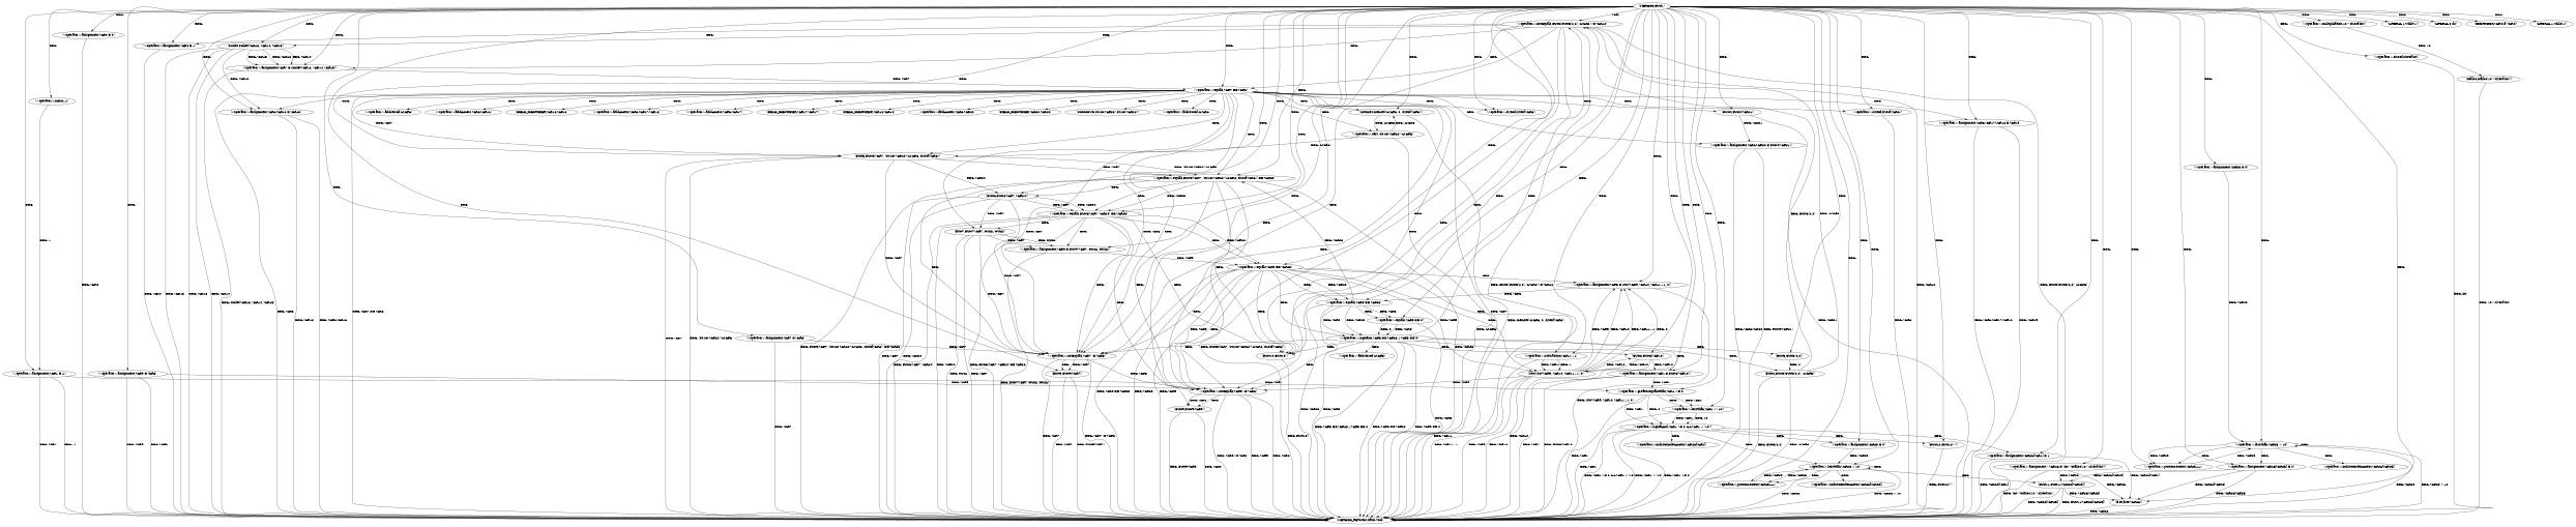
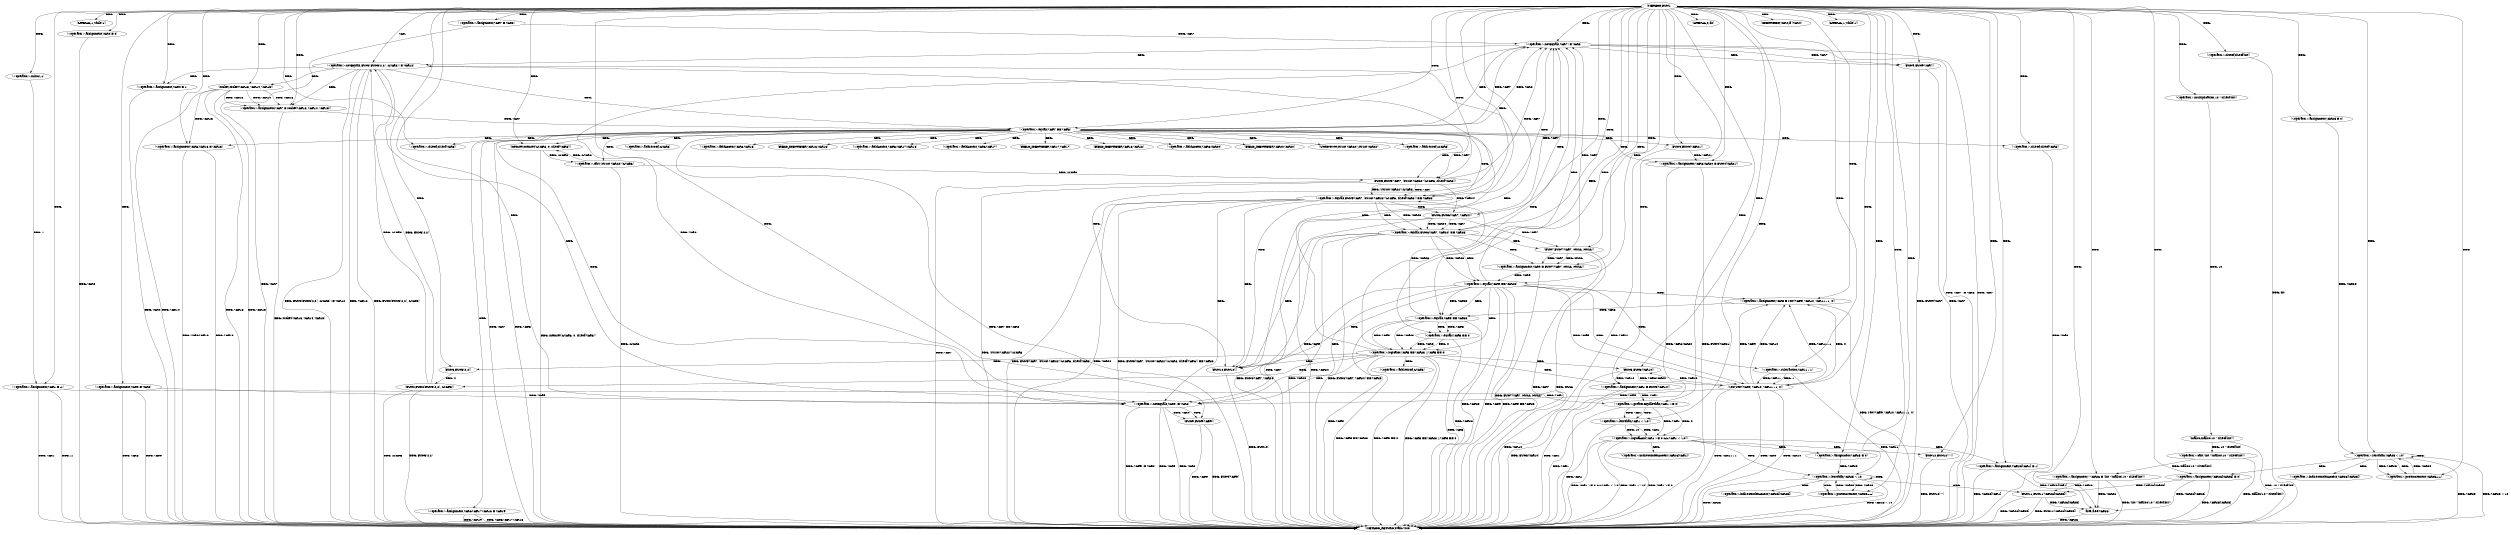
  digraph {
    n1 [label="(METHOD,FUN1)"]
    n2 [label="(<operator>.assignment,VAR1 = -1)"]
    n3 [label="(<operator>.minus,-1)"]
    n4 [label="(LITERAL,1,while(1))"]
    n5 [label="(<operator>.assignment,VAR4 = 0)"]
    n6 [label="(<operator>.assignment,VAR7 = VAR8)"]
    n7 [label="(<operator>.assignment,VAR9 = VAR8)"]
    n8 [label="(<operator>.notEquals,FUN2(FUN3(2,2), &VAR3) != VAR12)"]
    n9 [label="(FUN3,FUN3(2,2))"]
    n10 [label="(<operator>.assignment,VAR4 = 1)"]
    n11 [label="(<operator>.assignment,VAR7 = socket(VAR13, VAR14, VAR15))"]
    n12 [label="(socket,socket(VAR13, VAR14, VAR15))"]
    n13 [label="(<operator>.equals,VAR7 == VAR8)"]
    n14 [label="(memset,memset(&VAR6, 0, sizeof(VAR6)))"]
    n15 [label="(<operator>.sizeOf,sizeof(VAR6))"]
    n16 [label="(<operator>.assignment,VAR6.VAR16 = VAR13)"]
    n17 [label="(<operator>.assignment,VAR6.VAR17.VAR18 = VAR19)"]
    n18 [label="(FUN4,FUN4(VAR21))"]
    n19 [label="(<operator>.equals,FUN5(VAR7, (struct VAR22*)&VAR6, sizeof(VAR6)) == VAR23)"]
    n20 [label="(FUN5,FUN5(VAR7, (struct VAR22*)&VAR6, sizeof(VAR6)))"]
    n21 [label="(<operator>.sizeOf,sizeof(VAR6))"]
    n22 [label="(<operator>.equals,FUN6(VAR7, VAR24) == VAR23)"]
    n23 [label="(FUN6,FUN6(VAR7, VAR24))"]
    n24 [label="(<operator>.assignment,VAR9 = FUN7(VAR7, NULL, NULL))"]
    n25 [label="(FUN7,FUN7(VAR7, NULL, NULL))"]
    n26 [label="(<operator>.equals,VAR9 == VAR23)"]
    n27 [label="(<operator>.assignment,VAR5 = recv(VAR9, VAR10, VAR11 - 1, 0))"]
    n28 [label="(recv,recv(VAR9, VAR10, VAR11 - 1, 0))"]
    n29 [label="(<operator>.subtraction,VAR11 - 1)"]
    n30 [label="(<operator>.equals,VAR5 == VAR23)"]
    n31 [label="(<operator>.equals,VAR5 == 0)"]
    n32 [label="(<operator>.assignment,VAR1 = FUN8(VAR10))"]
    n33 [label="(FUN8,FUN8(VAR10))"]
    n34 [label="(LITERAL,0,do)"]
    n35 [label="(<operator>.notEquals,VAR7 != VAR8)"]
    n36 [label="(FUN9,FUN9(VAR7))"]
    n37 [label="(<operator>.notEquals,VAR9 != VAR8)"]
    n38 [label="(FUN9,FUN9(VAR9))"]
    n39 [label="(IDENTIFIER,VAR4,if (VAR4))"]
    n40 [label="(FUN10,FUN10())"]
    n41 [label="(LITERAL,1,while(1))"]
    n42 [label="(<operator>.assignment,* VAR26 = (int *)malloc(10 * sizeof(int)))"]
    n43 [label="(<operator>.multiplication,10 * sizeof(int))"]
    n44 [label="(<operator>.sizeOf,sizeof(int))"]
    n45 [label="(<operator>.assignment,VAR25 = 0)"]
    n46 [label="(<operator>.lessThan,VAR25 < 10)"]
    n47 [label="(<operator>.postIncrement,VAR25++)"]
    n48 [label="(<operator>.assignment,VAR26[VAR25] = 0)"]
    n49 [label="(<operator>.greaterEqualsThan,VAR1 >= 0)"]
    n50 [label="(<operator>.lessThan,VAR1 < (10))"]
    n51 [label="(<operator>.assignment,VAR26[VAR1] = 1)"]
    n52 [label="(<operator>.assignment,VAR25 = 0)"]
    n53 [label="(<operator>.lessThan,VAR25 < 10)"]
    n54 [label="(<operator>.postIncrement,VAR25++)"]
    n55 [label="(FUN12,FUN12(\"\"))"]
    n56 [label="(free,free(VAR26))"]
    n57 [label="(METHOD_RETURN,static void)"]
    n58 [label="(FUN2,FUN2(FUN3(2,2), &VAR3))"]
    n59 [label="(<operator>.assignment,VAR6.VAR20 = FUN4(VAR21))"]
    n60 [label="(<operator>.cast,(struct VAR22*)&VAR6)"]
    n61 [label="(<operator>.addressOf,&VAR6)"]
    n62 [label="(<operator>.fieldAccess,VAR6.VAR16)"]
    n63 [label="(FIELD_IDENTIFIER,VAR16,VAR16)"]
    n64 [label="(<operator>.fieldAccess,VAR6.VAR17.VAR18)"]
    n65 [label="(<operator>.fieldAccess,VAR6.VAR17)"]
    n66 [label="(FIELD_IDENTIFIER,VAR17,VAR17)"]
    n67 [label="(FIELD_IDENTIFIER,VAR18,VAR18)"]
    n68 [label="(<operator>.fieldAccess,VAR6.VAR20)"]
    n69 [label="(FIELD_IDENTIFIER,VAR20,VAR20)"]
    n70 [label="(UNKNOWN,struct VAR22*,struct VAR22*)"]
    n71 [label="(<operator>.addressOf,&VAR6)"]
    n72 [label="(<operator>.logicalOr,VAR5 == VAR23 || VAR5 == 0)"]
    n73 [label="(FUN11,FUN11(VAR26[VAR25]))"]
    n74 [label="(malloc,malloc(10 * sizeof(int)))"]
    n75 [label="(<operator>.indirectIndexAccess,VAR26[VAR25])"]
    n76 [label="(<operator>.logicalAnd,VAR1 >= 0 && VAR1 < (10))"]
    n77 [label="(<operator>.indirectIndexAccess,VAR26[VAR25])"]
    n78 [label="(<operator>.addressOf,&VAR3)"]
+   n79 [label="(<operator>.cast,(int *)malloc(10 * sizeof(int)))"]
    n80 [label="(<operator>.indirectIndexAccess,VAR26[VAR1])"]
    n1 -> n2 [label="DDG: "]
    n1 -> n3 [label="DDG: "]
    n1 -> n4 [label="DDG: "]
    n1 -> n5 [label="DDG: "]
    n1 -> n6 [label="DDG: "]
    n1 -> n7 [label="DDG: "]
    n1 -> n8 [label="VAR: "]
    n1 -> n9 [label="DDG: "]
    n1 -> n10 [label="DDG: "]
    n1 -> n11 [label="DDG: "]
    n1 -> n12 [label="DDG: "]
    n1 -> n13 [label="DDG: "]
    n1 -> n14 [label="DDG: "]
    n1 -> n15 [label="DDG: "]
    n1 -> n16 [label="DDG: "]
-   n1 -> n17 [label="DDG: "]
+   n1 -> n59 [label="DDG: "]
    n1 -> n18 [label="DDG: "]
    n1 -> n19 [label="DDG: "]
    n1 -> n20 [label="DDG: "]
    n1 -> n21 [label="DDG: "]
    n1 -> n22 [label="DDG: "]
    n1 -> n23 [label="DDG: "]
    n1 -> n24 [label="DDG: "]
    n1 -> n25 [label="DDG: "]
    n1 -> n26 [label="DDG: "]
    n1 -> n27 [label="DDG: "]
    n1 -> n28 [label="DDG: "]
    n1 -> n29 [label="DDG: "]
    n1 -> n30 [label="DDG: "]
    n1 -> n31 [label="DDG: "]
    n1 -> n32 [label="DDG: "]
    n1 -> n33 [label="DDG: "]
    n1 -> n34 [label="DDG: "]
    n1 -> n35 [label="DDG: "]
    n1 -> n36 [label="DDG: "]
    n1 -> n37 [label="DDG: "]
    n1 -> n38 [label="DDG: "]
    n1 -> n39 [label="DDG: "]
    n1 -> n40 [label="DDG: "]
    n1 -> n41 [label="DDG: "]
    n1 -> n42 [label="DDG: "]
    n1 -> n43 [label="DDG: "]
    n1 -> n44 [label="DDG: "]
    n1 -> n45 [label="DDG: "]
    n1 -> n46 [label="DDG: "]
    n1 -> n47 [label="DDG: "]
    n1 -> n48 [label="DDG: "]
    n1 -> n49 [label="DDG: "]
    n1 -> n50 [label="DDG: "]
    n1 -> n51 [label="DDG: "]
    n1 -> n52 [label="DDG: "]
    n1 -> n53 [label="DDG: "]
    n1 -> n54 [label="DDG: "]
    n1 -> n55 [label="DDG: "]
    n1 -> n56 [label="DDG: "]
    n2 -> n49 [label="DDG: VAR1"]
    n2 -> n57 [label="DDG: VAR1"]
    n2 -> n57 [label="DDG: -1"]
    n3 -> n2 [label="DDG: 1"]
    n5 -> n57 [label="DDG: VAR4"]
    n6 -> n35 [label="DDG: VAR7"]
    n6 -> n57 [label="DDG: VAR7"]
    n7 -> n37 [label="DDG: VAR9"]
    n7 -> n57 [label="DDG: VAR8"]
    n7 -> n57 [label="DDG: VAR9"]
    n8 -> n10 [label="CDG: "]
    n8 -> n11 [label="CDG: "]
    n8 -> n12 [label="CDG: "]
    n8 -> n13 [label="CDG: "]
-   n8 -> n35 [label="CDG: "]
+   n35 -> n8 [label="CDG: "]
    n8 -> n37 [label="CDG: "]
    n8 -> n40 [label="CDG: "]
    n8 -> n57 [label="DDG: FUN2(FUN3(2,2), &VAR3) != VAR12"]
    n8 -> n57 [label="DDG: VAR12"]
    n8 -> n57 [label="DDG: FUN2(FUN3(2,2), &VAR3)"]
    n9 -> n58 [label="DDG: 2"]
    n10 -> n57 [label="DDG: VAR4"]
    n11 -> n13 [label="DDG: VAR7"]
    n11 -> n57 [label="DDG: socket(VAR13, VAR14, VAR15)"]
    n12 -> n11 [label="DDG: VAR13"]
    n12 -> n11 [label="DDG: VAR14"]
    n12 -> n11 [label="DDG: VAR15"]
    n12 -> n16 [label="DDG: VAR13"]
    n12 -> n57 [label="DDG: VAR15"]
    n12 -> n57 [label="DDG: VAR13"]
    n12 -> n57 [label="DDG: VAR14"]
    n13 -> n14 [label="CDG: "]
    n13 -> n15 [label="CDG: "]
    n13 -> n16 [label="CDG: "]
    n13 -> n17 [label="CDG: "]
    n13 -> n18 [label="CDG: "]
    n13 -> n19 [label="CDG: "]
    n13 -> n20 [label="DDG: VAR7"]
    n13 -> n20 [label="CDG: "]
    n13 -> n21 [label="CDG: "]
    n13 -> n35 [label="DDG: VAR7"]
    n13 -> n35 [label="DDG: VAR8"]
    n13 -> n35 [label="CDG: "]
    n13 -> n37 [label="CDG: "]
    n13 -> n40 [label="CDG: "]
    n13 -> n57 [label="DDG: VAR7"]
    n13 -> n57 [label="DDG: VAR8"]
    n13 -> n57 [label="DDG: VAR7 == VAR8"]
    n13 -> n59 [label="CDG: "]
    n13 -> n60 [label="CDG: "]
    n13 -> n61 [label="CDG: "]
    n13 -> n62 [label="CDG: "]
    n13 -> n63 [label="CDG: "]
    n13 -> n64 [label="CDG: "]
    n13 -> n65 [label="CDG: "]
    n13 -> n66 [label="CDG: "]
    n13 -> n67 [label="CDG: "]
    n13 -> n68 [label="CDG: "]
    n13 -> n69 [label="CDG: "]
    n13 -> n70 [label="CDG: "]
    n13 -> n71 [label="CDG: "]
    n14 -> n57 [label="DDG: memset(&VAR6, 0, sizeof(VAR6))"]
    n14 -> n60 [label="DDG: &VAR6"]
    n16 -> n57 [label="DDG: VAR6.VAR16"]
    n16 -> n57 [label="DDG: VAR13"]
    n17 -> n57 [label="DDG: VAR19"]
    n17 -> n57 [label="DDG: VAR6.VAR17.VAR18"]
    n18 -> n57 [label="DDG: VAR21"]
    n18 -> n59 [label="DDG: VAR21"]
    n19 -> n22 [label="DDG: VAR23"]
    n19 -> n22 [label="CDG: "]
    n19 -> n23 [label="CDG: "]
    n19 -> n35 [label="CDG: "]
    n19 -> n37 [label="CDG: "]
    n19 -> n40 [label="CDG: "]
    n19 -> n57 [label="DDG: FUN5(VAR7, (struct VAR22*)&VAR6, sizeof(VAR6))"]
    n19 -> n57 [label="DDG: VAR23"]
    n19 -> n57 [label="DDG: FUN5(VAR7, (struct VAR22*)&VAR6, sizeof(VAR6)) == VAR23"]
    n20 -> n19 [label="DDG: VAR7"]
    n20 -> n19 [label="DDG: (struct VAR22*)&VAR6"]
    n20 -> n23 [label="DDG: VAR24"]
    n20 -> n35 [label="DDG: VAR7"]
    n20 -> n57 [label="DDG: VAR7"]
    n20 -> n57 [label="DDG: (struct VAR22*)&VAR6"]
    n21 -> n57 [label="DDG: VAR6"]
    n22 -> n24 [label="CDG: "]
    n22 -> n25 [label="CDG: "]
    n22 -> n26 [label="DDG: VAR23"]
    n22 -> n26 [label="CDG: "]
    n22 -> n35 [label="CDG: "]
-   n22 -> n37 [label="CDG: "]
    n22 -> n40 [label="CDG: "]
    n22 -> n57 [label="DDG: FUN6(VAR7, VAR24)"]
    n22 -> n57 [label="DDG: VAR23"]
    n22 -> n57 [label="DDG: FUN6(VAR7, VAR24) == VAR23"]
    n23 -> n22 [label="DDG: VAR7"]
    n23 -> n22 [label="DDG: VAR24"]
    n23 -> n25 [label="DDG: VAR7"]
    n23 -> n35 [label="DDG: VAR7"]
    n23 -> n57 [label="DDG: VAR7"]
    n23 -> n57 [label="DDG: VAR24"]
    n24 -> n26 [label="DDG: VAR9"]
    n24 -> n57 [label="DDG: FUN7(VAR7, NULL, NULL)"]
    n25 -> n24 [label="DDG: VAR7"]
    n25 -> n24 [label="DDG: NULL"]
    n25 -> n35 [label="DDG: VAR7"]
    n25 -> n57 [label="DDG: VAR7"]
    n25 -> n57 [label="DDG: NULL"]
    n26 -> n27 [label="CDG: "]
    n26 -> n28 [label="DDG: VAR9"]
    n26 -> n28 [label="CDG: "]
    n26 -> n29 [label="CDG: "]
    n26 -> n30 [label="DDG: VAR23"]
    n26 -> n30 [label="CDG: "]
    n26 -> n35 [label="CDG: "]
    n26 -> n37 [label="DDG: VAR9"]
    n26 -> n37 [label="CDG: "]
    n26 -> n40 [label="CDG: "]
    n26 -> n57 [label="DDG: VAR23"]
    n26 -> n57 [label="DDG: VAR9"]
    n26 -> n57 [label="DDG: VAR9 == VAR23"]
    n26 -> n72 [label="CDG: "]
    n27 -> n30 [label="DDG: VAR5"]
    n27 -> n57 [label="DDG: recv(VAR9, VAR10, VAR11 - 1, 0)"]
    n28 -> n27 [label="DDG: VAR9"]
    n28 -> n27 [label="DDG: VAR10"]
    n28 -> n27 [label="DDG: VAR11 - 1"]
    n28 -> n27 [label="DDG: 0"]
    n28 -> n33 [label="DDG: VAR10"]
    n28 -> n37 [label="DDG: VAR9"]
    n28 -> n57 [label="DDG: VAR10"]
    n28 -> n57 [label="DDG: VAR11 - 1"]
    n28 -> n57 [label="DDG: VAR9"]
    n29 -> n28 [label="DDG: VAR11"]
    n29 -> n28 [label="DDG: 1"]
    n29 -> n57 [label="DDG: VAR11"]
    n30 -> n19 [label="DDG: VAR23"]
    n30 -> n31 [label="DDG: VAR5"]
    n30 -> n31 [label="CDG: "]
    n30 -> n57 [label="DDG: VAR23"]
    n30 -> n57 [label="DDG: VAR5"]
    n30 -> n72 [label="DDG: VAR5"]
    n30 -> n72 [label="DDG: VAR23"]
    n31 -> n57 [label="DDG: VAR5"]
    n31 -> n72 [label="DDG: VAR5"]
    n31 -> n72 [label="DDG: 0"]
    n32 -> n49 [label="DDG: VAR1"]
    n32 -> n57 [label="DDG: FUN8(VAR10)"]
    n32 -> n57 [label="DDG: VAR1"]
-   n33 -> n28 [label="DDG: VAR10"]
+   n33 -> n28 [label="DDG: VAR6.VAR20"]
    n33 -> n32 [label="DDG: VAR10"]
    n33 -> n57 [label="DDG: VAR10"]
    n35 -> n36 [label="DDG: VAR7"]
    n35 -> n36 [label="CDG: "]
    n35 -> n37 [label="DDG: VAR8"]
    n35 -> n57 [label="DDG: VAR7 != VAR8"]
    n35 -> n57 [label="DDG: VAR7"]
    n36 -> n57 [label="DDG: VAR7"]
    n36 -> n57 [label="DDG: FUN9(VAR7)"]
    n37 -> n38 [label="DDG: VAR9"]
    n37 -> n38 [label="CDG: "]
    n37 -> n57 [label="DDG: VAR9 != VAR8"]
    n37 -> n57 [label="DDG: VAR9"]
    n37 -> n57 [label="DDG: VAR8"]
    n38 -> n57 [label="DDG: FUN9(VAR9)"]
    n38 -> n57 [label="DDG: VAR9"]
    n40 -> n57 [label="DDG: FUN10()"]
    n42 -> n56 [label="DDG: VAR26"]
    n42 -> n57 [label="DDG: (int *)malloc(10 * sizeof(int))"]
    n42 -> n73 [label="DDG: VAR26"]
    n43 -> n74 [label="DDG: 10"]
    n44 -> n57 [label="DDG: int"]
    n45 -> n46 [label="DDG: VAR25"]
    n46 -> n46 [label="CDG: "]
    n46 -> n47 [label="DDG: VAR25"]
    n46 -> n47 [label="CDG: "]
    n46 -> n48 [label="CDG: "]
    n46 -> n57 [label="DDG: VAR25"]
    n46 -> n57 [label="DDG: VAR25 < 10"]
    n46 -> n75 [label="CDG: "]
    n47 -> n46 [label="DDG: VAR25"]
    n48 -> n56 [label="DDG: VAR26[VAR25]"]
    n48 -> n57 [label="DDG: VAR26[VAR25]"]
    n48 -> n73 [label="DDG: VAR26[VAR25]"]
    n49 -> n50 [label="DDG: VAR1"]
    n49 -> n50 [label="CDG: "]
    n49 -> n57 [label="DDG: VAR1"]
    n49 -> n76 [label="DDG: VAR1"]
    n49 -> n76 [label="DDG: 0"]
    n50 -> n57 [label="DDG: VAR1"]
    n50 -> n76 [label="DDG: VAR1"]
    n50 -> n76 [label="DDG: 10"]
    n51 -> n56 [label="DDG: VAR26[VAR1]"]
    n51 -> n57 [label="DDG: VAR26[VAR1]"]
    n52 -> n53 [label="DDG: VAR25"]
    n53 -> n53 [label="CDG: "]
    n53 -> n54 [label="DDG: VAR25"]
    n53 -> n54 [label="CDG: "]
    n53 -> n57 [label="DDG: VAR25"]
    n53 -> n57 [label="DDG: VAR25 < 10"]
    n53 -> n73 [label="CDG: "]
    n53 -> n77 [label="CDG: "]
    n54 -> n53 [label="DDG: VAR25"]
    n55 -> n57 [label="DDG: FUN12(\"\")"]
    n56 -> n57 [label="DDG: VAR26"]
    n58 -> n8 [label="DDG: FUN3(2,2)"]
    n58 -> n8 [label="DDG: &VAR3"]
    n58 -> n57 [label="DDG: FUN3(2,2)"]
    n58 -> n57 [label="DDG: &VAR3"]
    n59 -> n57 [label="DDG: FUN4(VAR21)"]
    n59 -> n57 [label="DDG: VAR6.VAR20"]
    n60 -> n14 [label="DDG: &VAR6"]
    n60 -> n20 [label="DDG: &VAR6"]
    n60 -> n57 [label="DDG: &VAR6"]
    n72 -> n8 [label="CDG: "]
    n72 -> n9 [label="CDG: "]
    n72 -> n32 [label="CDG: "]
    n72 -> n33 [label="CDG: "]
    n72 -> n35 [label="CDG: "]
    n72 -> n37 [label="CDG: "]
    n72 -> n40 [label="CDG: "]
    n72 -> n57 [label="DDG: VAR5 == VAR23"]
    n72 -> n57 [label="DDG: VAR5 == 0"]
    n72 -> n57 [label="DDG: VAR5 == VAR23 || VAR5 == 0"]
    n72 -> n58 [label="CDG: "]
    n72 -> n78 [label="CDG: "]
    n73 -> n56 [label="DDG: VAR26[VAR25]"]
    n73 -> n57 [label="DDG: VAR26[VAR25]"]
    n73 -> n57 [label="DDG: FUN11(VAR26[VAR25])"]
    n74 -> n57 [label="DDG: 10 * sizeof(int)"]
+   n74 -> n79 [label="DDG: 10 * sizeof(int)"]
    n76 -> n51 [label="CDG: "]
    n76 -> n52 [label="CDG: "]
    n76 -> n53 [label="CDG: "]
    n76 -> n55 [label="CDG: "]
    n76 -> n57 [label="DDG: VAR1 >= 0 && VAR1 < (10)"]
    n76 -> n57 [label="DDG: VAR1 < (10)"]
    n76 -> n57 [label="DDG: VAR1 >= 0"]
    n76 -> n80 [label="CDG: "]
+   n79 -> n42 [label="DDG: malloc(10 * sizeof(int))"]
+   n79 -> n57 [label="DDG: malloc(10 * sizeof(int))"]
  }
